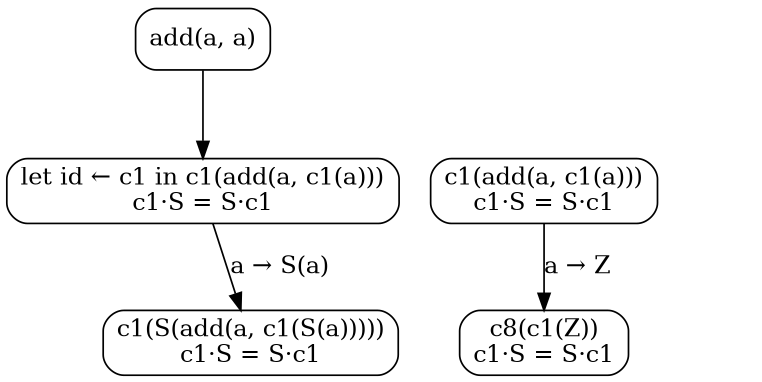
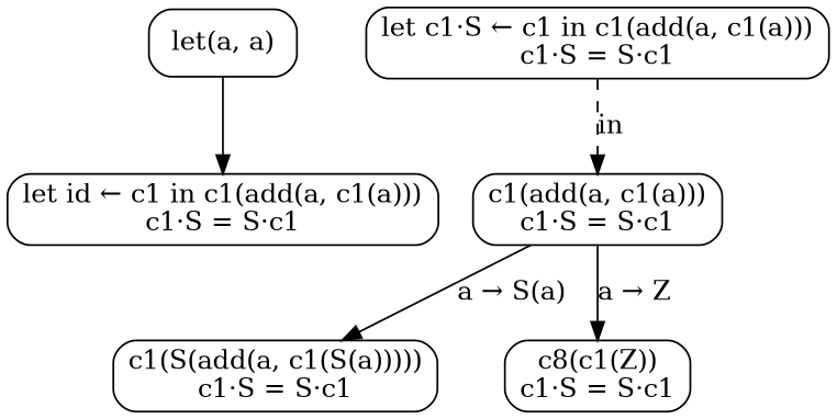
  digraph {
    node [shape=box style=rounded]
-   n1 [label="add(a, a)"]
+   n1 [label="let(a, a)"]
    n2 [label="let id ← c1 in c1(add(a, c1(a)))\nc1·S = S·c1"]
    n3 [label="c1(add(a, c1(a)))\nc1·S = S·c1"]
    n4 [label="c8(c1(Z))\nc1·S = S·c1"]
    n5 [label="c1(S(add(a, c1(S(a)))))\nc1·S = S·c1"]
+   n6 [label="let c1·S ← c1 in c1(add(a, c1(a)))\nc1·S = S·c1"]
    n1 -> n2
    n3 -> n4 [label="a → Z"]
-   n2 -> n5 [label="a → S(a)"]
+   n3 -> n5 [label="a → S(a)"]
+   n6 -> n3 [label=in style=dashed]
  }
